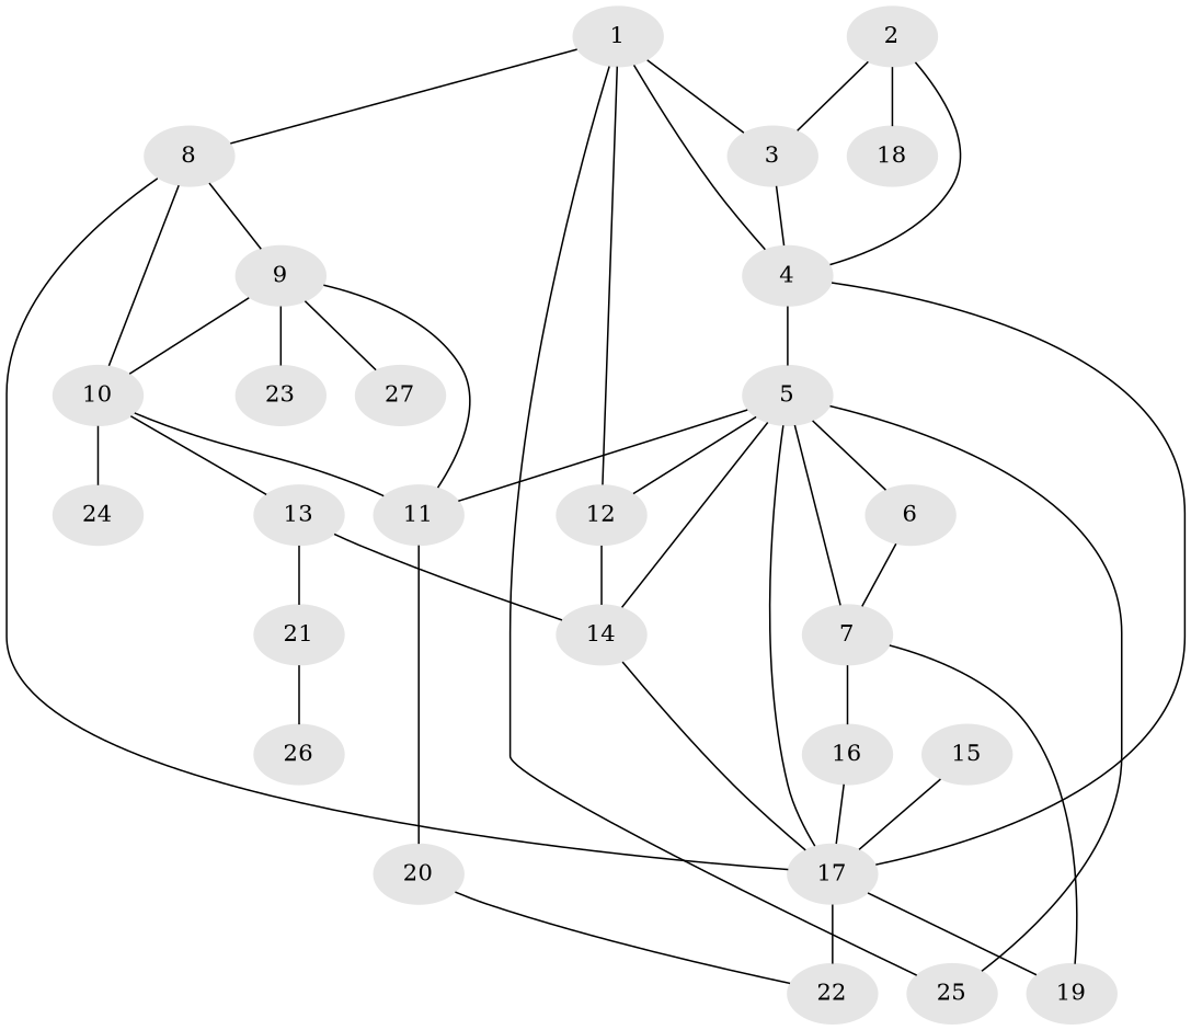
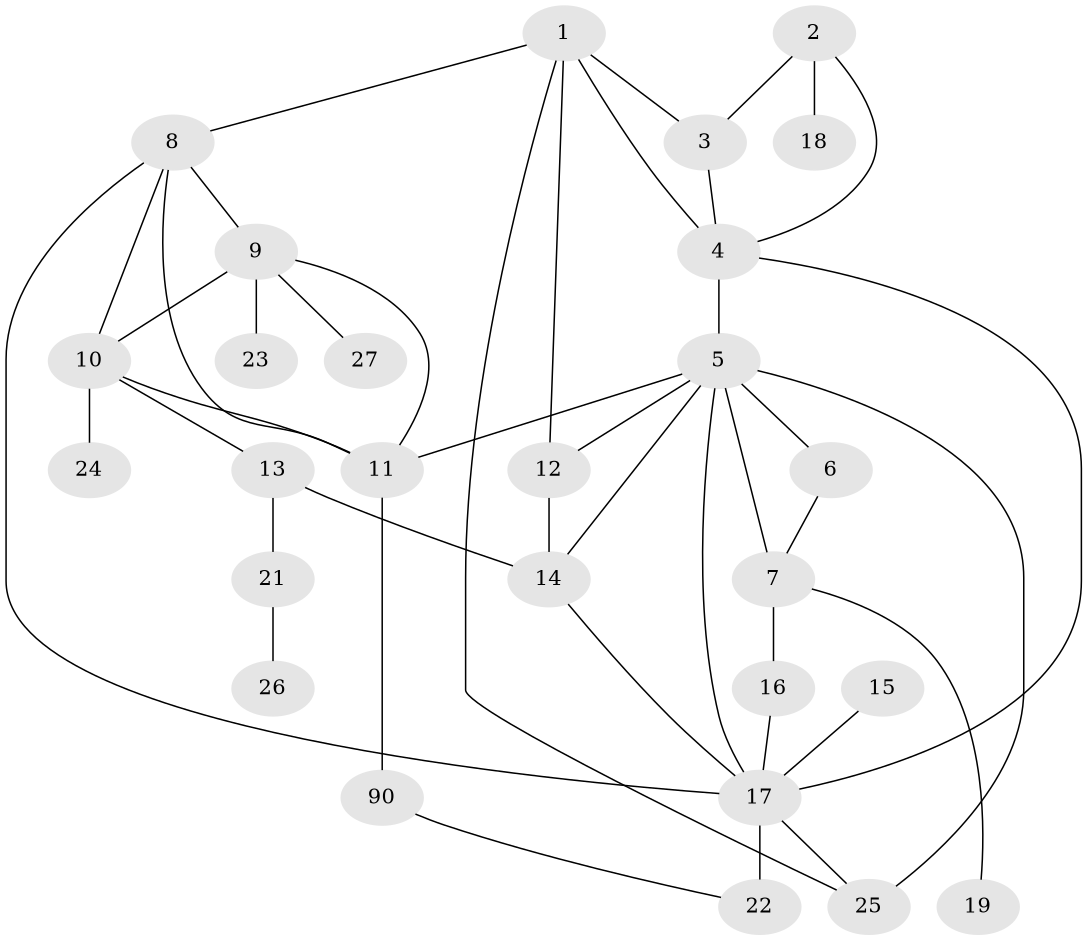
  graph {
    node [color=gray90 style=filled]
    edge [weight=1.0]
    1
    3
    4
    8
    12
    25
    2
    18
    5
    17
    11
    9
    10
    14
    6
    7
    22
    19
    16
-   20
+   20 [label=90]
    23
    27
    13
    24
    21
    26
    15
    1 -- 3
    1 -- 4
    1 -- 8
    1 -- 12
    1 -- 25
    3 -- 4
    4 -- 5
    4 -- 17
    8 -- 17
+   8 -- 11
    8 -- 9
    8 -- 10
    12 -- 14
    2 -- 3
    2 -- 4
    2 -- 18
    5 -- 12
    5 -- 25
    5 -- 17 [weight=2.0]
    5 -- 11
    5 -- 14
    5 -- 6 [weight=2.0]
    5 -- 7 [weight=2.0]
-   17 -- 19
+   17 -- 25
    17 -- 22 [weight=5.0]
    11 -- 20
    9 -- 11
    9 -- 10
    9 -- 23
    9 -- 27
    10 -- 11 [weight=2.0]
    10 -- 13
    10 -- 24
    14 -- 17
    6 -- 7
    7 -- 19
    7 -- 16
    16 -- 17 [weight=2.0]
    20 -- 22
    13 -- 14 [weight=2.0]
    13 -- 21 [weight=4.0]
    21 -- 26
    15 -- 17 [weight=3.0]
  }
